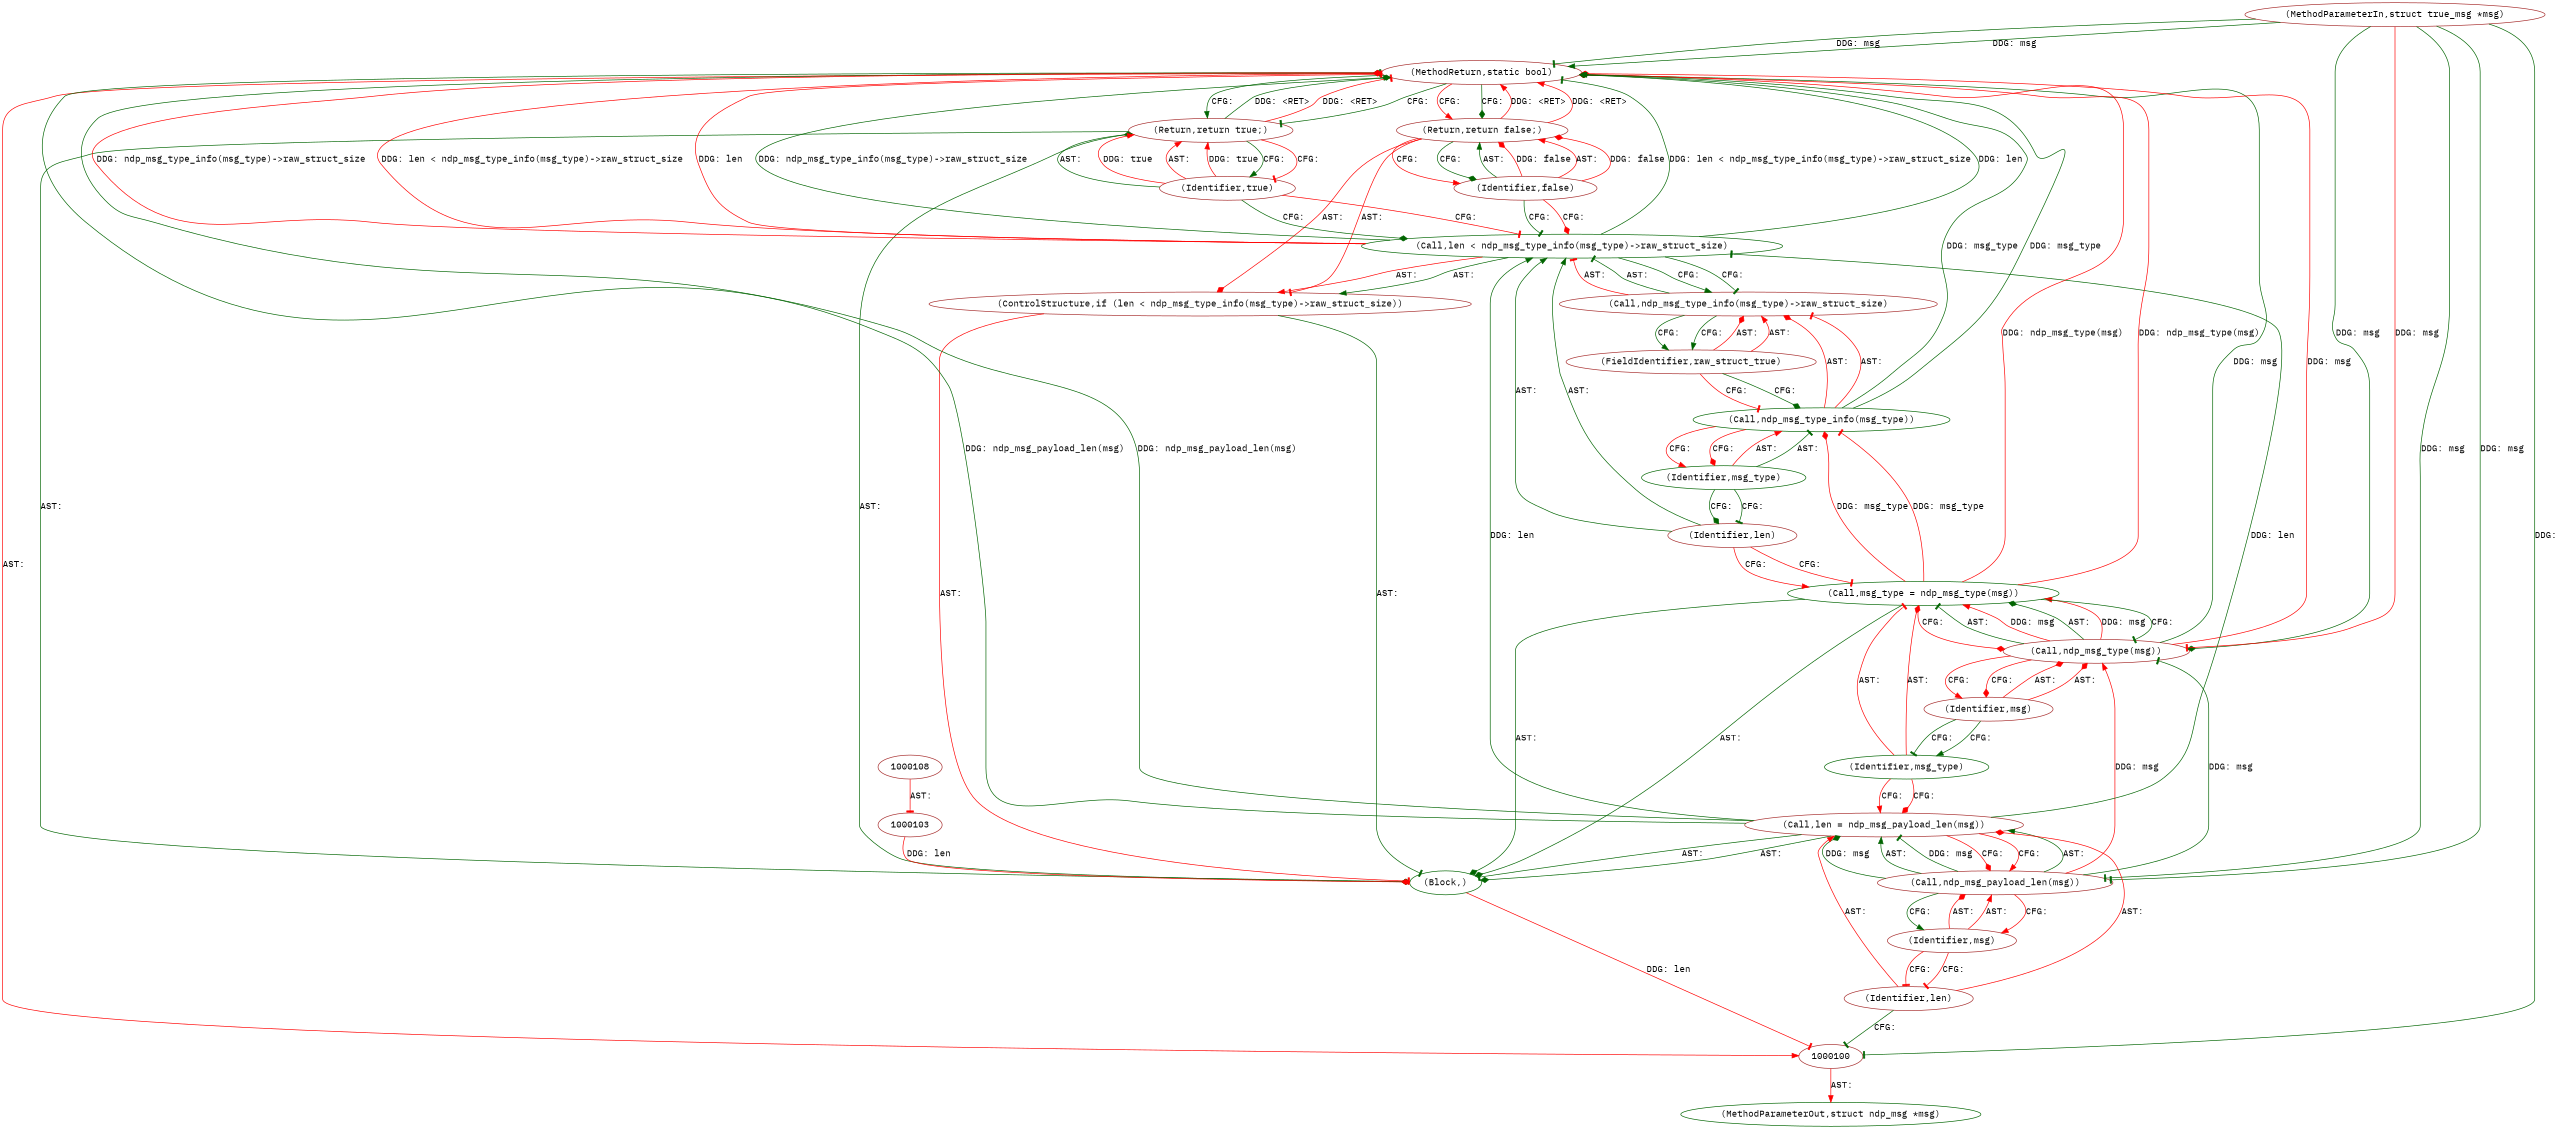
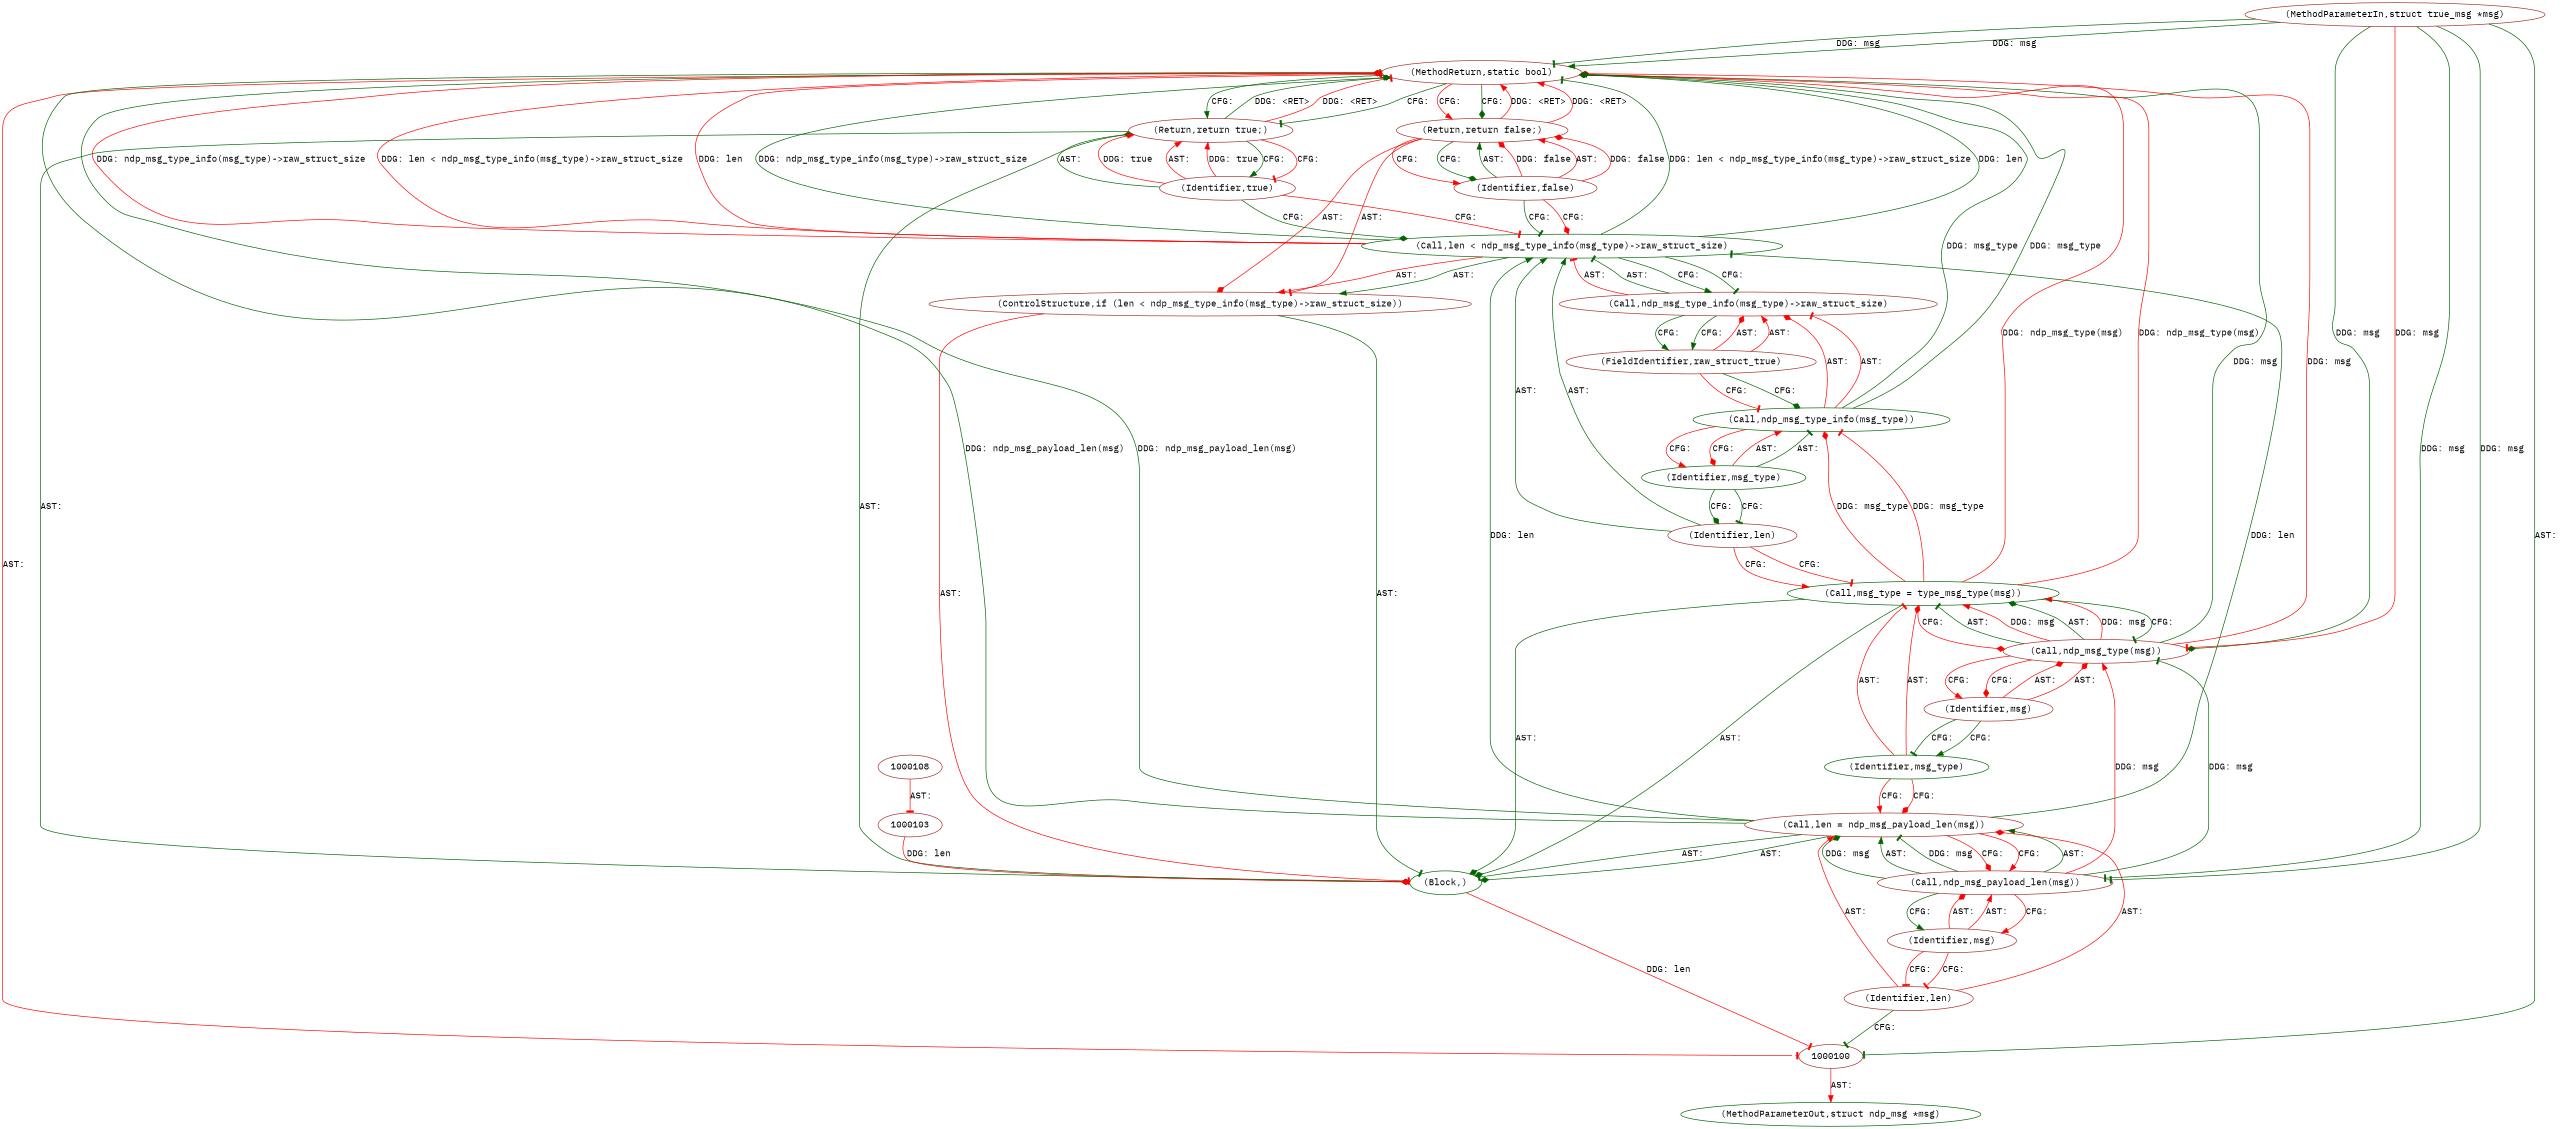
  digraph {
    fontname="IBM Plex Mono"
    node [color=brown fontname="IBM Plex Mono"]
    edge [arrowhead=normal color=red fontname="IBM Plex Mono"]
    n1 [label="(MethodReturn,static bool)"]
    n2 [label="(Return,return false;)"]
    n3 [label="(Return,return true;)"]
    1000100
    n5 [label="(ControlStructure,if (len < ndp_msg_type_info(msg_type)->raw_struct_size))"]
    n6 [label="(Identifier,false)"]
    n7 [color=darkgreen label="(Block,)"]
    n8 [label="(Identifier,true)"]
    n9 [color=darkgreen label="(MethodParameterOut,struct ndp_msg *msg)"]
    n10 [label="(MethodParameterIn,struct true_msg *msg)"]
    n11 [label="(Call,ndp_msg_payload_len(msg))"]
    n12 [label="(Call,ndp_msg_type(msg))"]
    n13 [label="(Identifier,msg)"]
    n14 [label="(Call,len = ndp_msg_payload_len(msg))"]
-   n15 [color=darkgreen label="(Call,msg_type = ndp_msg_type(msg))"]
+   n15 [color=darkgreen label="(Call,msg_type = type_msg_type(msg))"]
    n16 [label="(Identifier,msg)"]
    n17 [label="(Identifier,len)"]
    n18 [color=darkgreen label="(Call,len < ndp_msg_type_info(msg_type)->raw_struct_size)"]
    n19 [label="(Call,ndp_msg_type_info(msg_type)->raw_struct_size)"]
    n20 [color=darkgreen label="(Call,ndp_msg_type_info(msg_type))"]
    n21 [color=darkgreen label="(Identifier,msg_type)"]
    n22 [color=darkgreen label="(Identifier,msg_type)"]
    n23 [label="(FieldIdentifier,raw_struct_true)"]
    n24 [label="(Identifier,len)"]
    1000103
    1000108
    n1 -> n2 [label="CFG: "]
    n1 -> n2 [arrowhead=diamond color=darkgreen label="CFG: "]
    n1 -> n3 [arrowhead=tee color=darkgreen label="CFG: "]
    n1 -> n3 [color=darkgreen label="CFG: "]
-   n1 -> 1000100 [label="AST: "]
+   n1 -> 1000100 [arrowhead=tee label="AST: "]
    n2 -> n1 [label="DDG: <RET>"]
    n2 -> n1 [label="DDG: <RET>"]
    n2 -> n5 [arrowhead=tee label="AST: "]
    n2 -> n5 [arrowhead=diamond label="AST: "]
    n2 -> n6 [label="CFG: "]
    n2 -> n6 [arrowhead=diamond color=darkgreen label="CFG: "]
    n3 -> n1 [color=darkgreen label="DDG: <RET>"]
    n3 -> n1 [arrowhead=tee label="DDG: <RET>"]
    n3 -> n7 [arrowhead=diamond color=darkgreen label="AST: "]
    n3 -> n7 [arrowhead=diamond color=darkgreen label="AST: "]
    n3 -> n8 [color=darkgreen label="CFG: "]
    n3 -> n8 [arrowhead=tee label="CFG: "]
    1000100 -> n9 [label="AST: "]
    n5 -> n7 [arrowhead=tee label="AST: "]
    n5 -> n7 [arrowhead=tee color=darkgreen label="AST: "]
    n6 -> n2 [color=darkgreen label="AST: "]
    n6 -> n2 [arrowhead=diamond label="DDG: false"]
    n6 -> n2 [label="AST: "]
    n6 -> n2 [arrowhead=diamond label="DDG: false"]
    n6 -> n18 [arrowhead=tee color=darkgreen label="CFG: "]
    n6 -> n18 [arrowhead=diamond label="CFG: "]
    n7 -> 1000100 [arrowhead=tee label="DDG: len"]
    n8 -> n3 [arrowhead=diamond color=darkgreen label="AST: "]
    n8 -> n3 [label="DDG: true"]
    n8 -> n3 [label="AST: "]
    n8 -> n3 [label="DDG: true"]
    n8 -> n18 [arrowhead=diamond color=darkgreen label="CFG: "]
    n8 -> n18 [arrowhead=tee label="CFG: "]
    n10 -> n1 [color=darkgreen label="DDG: msg"]
    n10 -> n1 [arrowhead=tee color=darkgreen label="DDG: msg"]
-   n10 -> 1000100 [arrowhead=tee color=darkgreen label="DDG: "]
+   n10 -> 1000100 [arrowhead=tee color=darkgreen label="AST: "]
    n10 -> n11 [arrowhead=tee color=darkgreen label="DDG: msg"]
    n10 -> n11 [arrowhead=tee color=darkgreen label="DDG: msg"]
    n10 -> n12 [arrowhead=diamond color=darkgreen label="DDG: msg"]
    n10 -> n12 [arrowhead=tee label="DDG: msg"]
    n11 -> n12 [label="DDG: msg"]
    n11 -> n12 [arrowhead=tee color=darkgreen label="DDG: msg"]
    n11 -> n13 [label="CFG: "]
    n11 -> n13 [color=darkgreen label="CFG: "]
    n11 -> n14 [color=darkgreen label="AST: "]
    n11 -> n14 [arrowhead=diamond color=darkgreen label="DDG: msg"]
    n11 -> n14 [color=darkgreen label="AST: "]
    n11 -> n14 [arrowhead=tee color=darkgreen label="DDG: msg"]
    n12 -> n1 [arrowhead=diamond color=darkgreen label="DDG: msg"]
    n12 -> n1 [arrowhead=diamond label="DDG: msg"]
    n12 -> n15 [arrowhead=tee color=darkgreen label="AST: "]
    n12 -> n15 [label="DDG: msg"]
    n12 -> n15 [arrowhead=diamond color=darkgreen label="AST: "]
    n12 -> n15 [label="DDG: msg"]
    n12 -> n16 [label="CFG: "]
    n12 -> n16 [arrowhead=diamond label="CFG: "]
    n13 -> n11 [arrowhead=diamond label="AST: "]
    n13 -> n11 [label="AST: "]
    n13 -> n17 [arrowhead=tee label="CFG: "]
    n13 -> n17 [arrowhead=tee label="CFG: "]
    n14 -> n1 [arrowhead=tee color=darkgreen label="DDG: ndp_msg_payload_len(msg)"]
    n14 -> n1 [arrowhead=diamond color=darkgreen label="DDG: ndp_msg_payload_len(msg)"]
    n14 -> n7 [arrowhead=tee color=darkgreen label="AST: "]
    n14 -> n7 [arrowhead=diamond color=darkgreen label="AST: "]
    n14 -> n11 [label="CFG: "]
    n14 -> n11 [arrowhead=diamond label="CFG: "]
    n14 -> n18 [arrowhead=tee color=darkgreen label="DDG: len"]
    n14 -> n18 [color=darkgreen label="DDG: len"]
    n15 -> n1 [arrowhead=diamond label="DDG: ndp_msg_type(msg)"]
    n15 -> n1 [arrowhead=diamond label="DDG: ndp_msg_type(msg)"]
    n15 -> n7 [arrowhead=diamond color=darkgreen label="AST: "]
    n15 -> n7 [arrowhead=diamond color=darkgreen label="AST: "]
    n15 -> n12 [arrowhead=diamond label="CFG: "]
    n15 -> n12 [arrowhead=tee color=darkgreen label="CFG: "]
    n15 -> n20 [arrowhead=diamond label="DDG: msg_type"]
    n15 -> n20 [arrowhead=tee label="DDG: msg_type"]
    n16 -> n12 [arrowhead=diamond label="AST: "]
    n16 -> n12 [arrowhead=diamond label="AST: "]
    n16 -> n22 [arrowhead=tee color=darkgreen label="CFG: "]
    n16 -> n22 [color=darkgreen label="CFG: "]
    n17 -> 1000100 [arrowhead=tee color=darkgreen label="CFG: "]
    n17 -> n14 [arrowhead=diamond label="AST: "]
    n17 -> n14 [label="AST: "]
    n18 -> n1 [arrowhead=tee color=darkgreen label="DDG: len < ndp_msg_type_info(msg_type)->raw_struct_size"]
    n18 -> n1 [arrowhead=diamond color=darkgreen label="DDG: len"]
    n18 -> n1 [arrowhead=diamond label="DDG: ndp_msg_type_info(msg_type)->raw_struct_size"]
    n18 -> n1 [arrowhead=diamond label="DDG: len < ndp_msg_type_info(msg_type)->raw_struct_size"]
    n18 -> n1 [arrowhead=tee label="DDG: len"]
    n18 -> n1 [arrowhead=diamond color=darkgreen label="DDG: ndp_msg_type_info(msg_type)->raw_struct_size"]
    n18 -> n5 [label="AST: "]
    n18 -> n5 [color=darkgreen label="AST: "]
    n18 -> n19 [color=darkgreen label="CFG: "]
    n18 -> n19 [arrowhead=tee color=darkgreen label="CFG: "]
    n19 -> n18 [arrowhead=tee label="AST: "]
    n19 -> n18 [arrowhead=tee color=darkgreen label="AST: "]
    n19 -> n23 [color=darkgreen label="CFG: "]
    n19 -> n23 [color=darkgreen label="CFG: "]
    n20 -> n1 [color=darkgreen label="DDG: msg_type"]
    n20 -> n1 [color=darkgreen label="DDG: msg_type"]
    n20 -> n19 [arrowhead=diamond label="AST: "]
    n20 -> n19 [arrowhead=tee label="AST: "]
    n20 -> n21 [label="CFG: "]
    n20 -> n21 [arrowhead=diamond label="CFG: "]
    n21 -> n20 [label="AST: "]
    n21 -> n20 [arrowhead=tee color=darkgreen label="AST: "]
    n21 -> n24 [arrowhead=tee color=darkgreen label="CFG: "]
    n21 -> n24 [arrowhead=diamond color=darkgreen label="CFG: "]
    n22 -> n14 [arrowhead=diamond label="CFG: "]
    n22 -> n14 [label="CFG: "]
    n22 -> n15 [arrowhead=tee label="AST: "]
    n22 -> n15 [arrowhead=diamond label="AST: "]
    n23 -> n19 [arrowhead=diamond label="AST: "]
    n23 -> n19 [label="AST: "]
    n23 -> n20 [arrowhead=tee label="CFG: "]
    n23 -> n20 [arrowhead=diamond color=darkgreen label="CFG: "]
    n24 -> n15 [arrowhead=tee label="CFG: "]
    n24 -> n15 [label="CFG: "]
    n24 -> n18 [color=darkgreen label="AST: "]
    n24 -> n18 [color=darkgreen label="AST: "]
    1000103 -> n7 [arrowhead=diamond label="DDG: len"]
    1000108 -> 1000103 [arrowhead=tee label="AST: "]
  }
